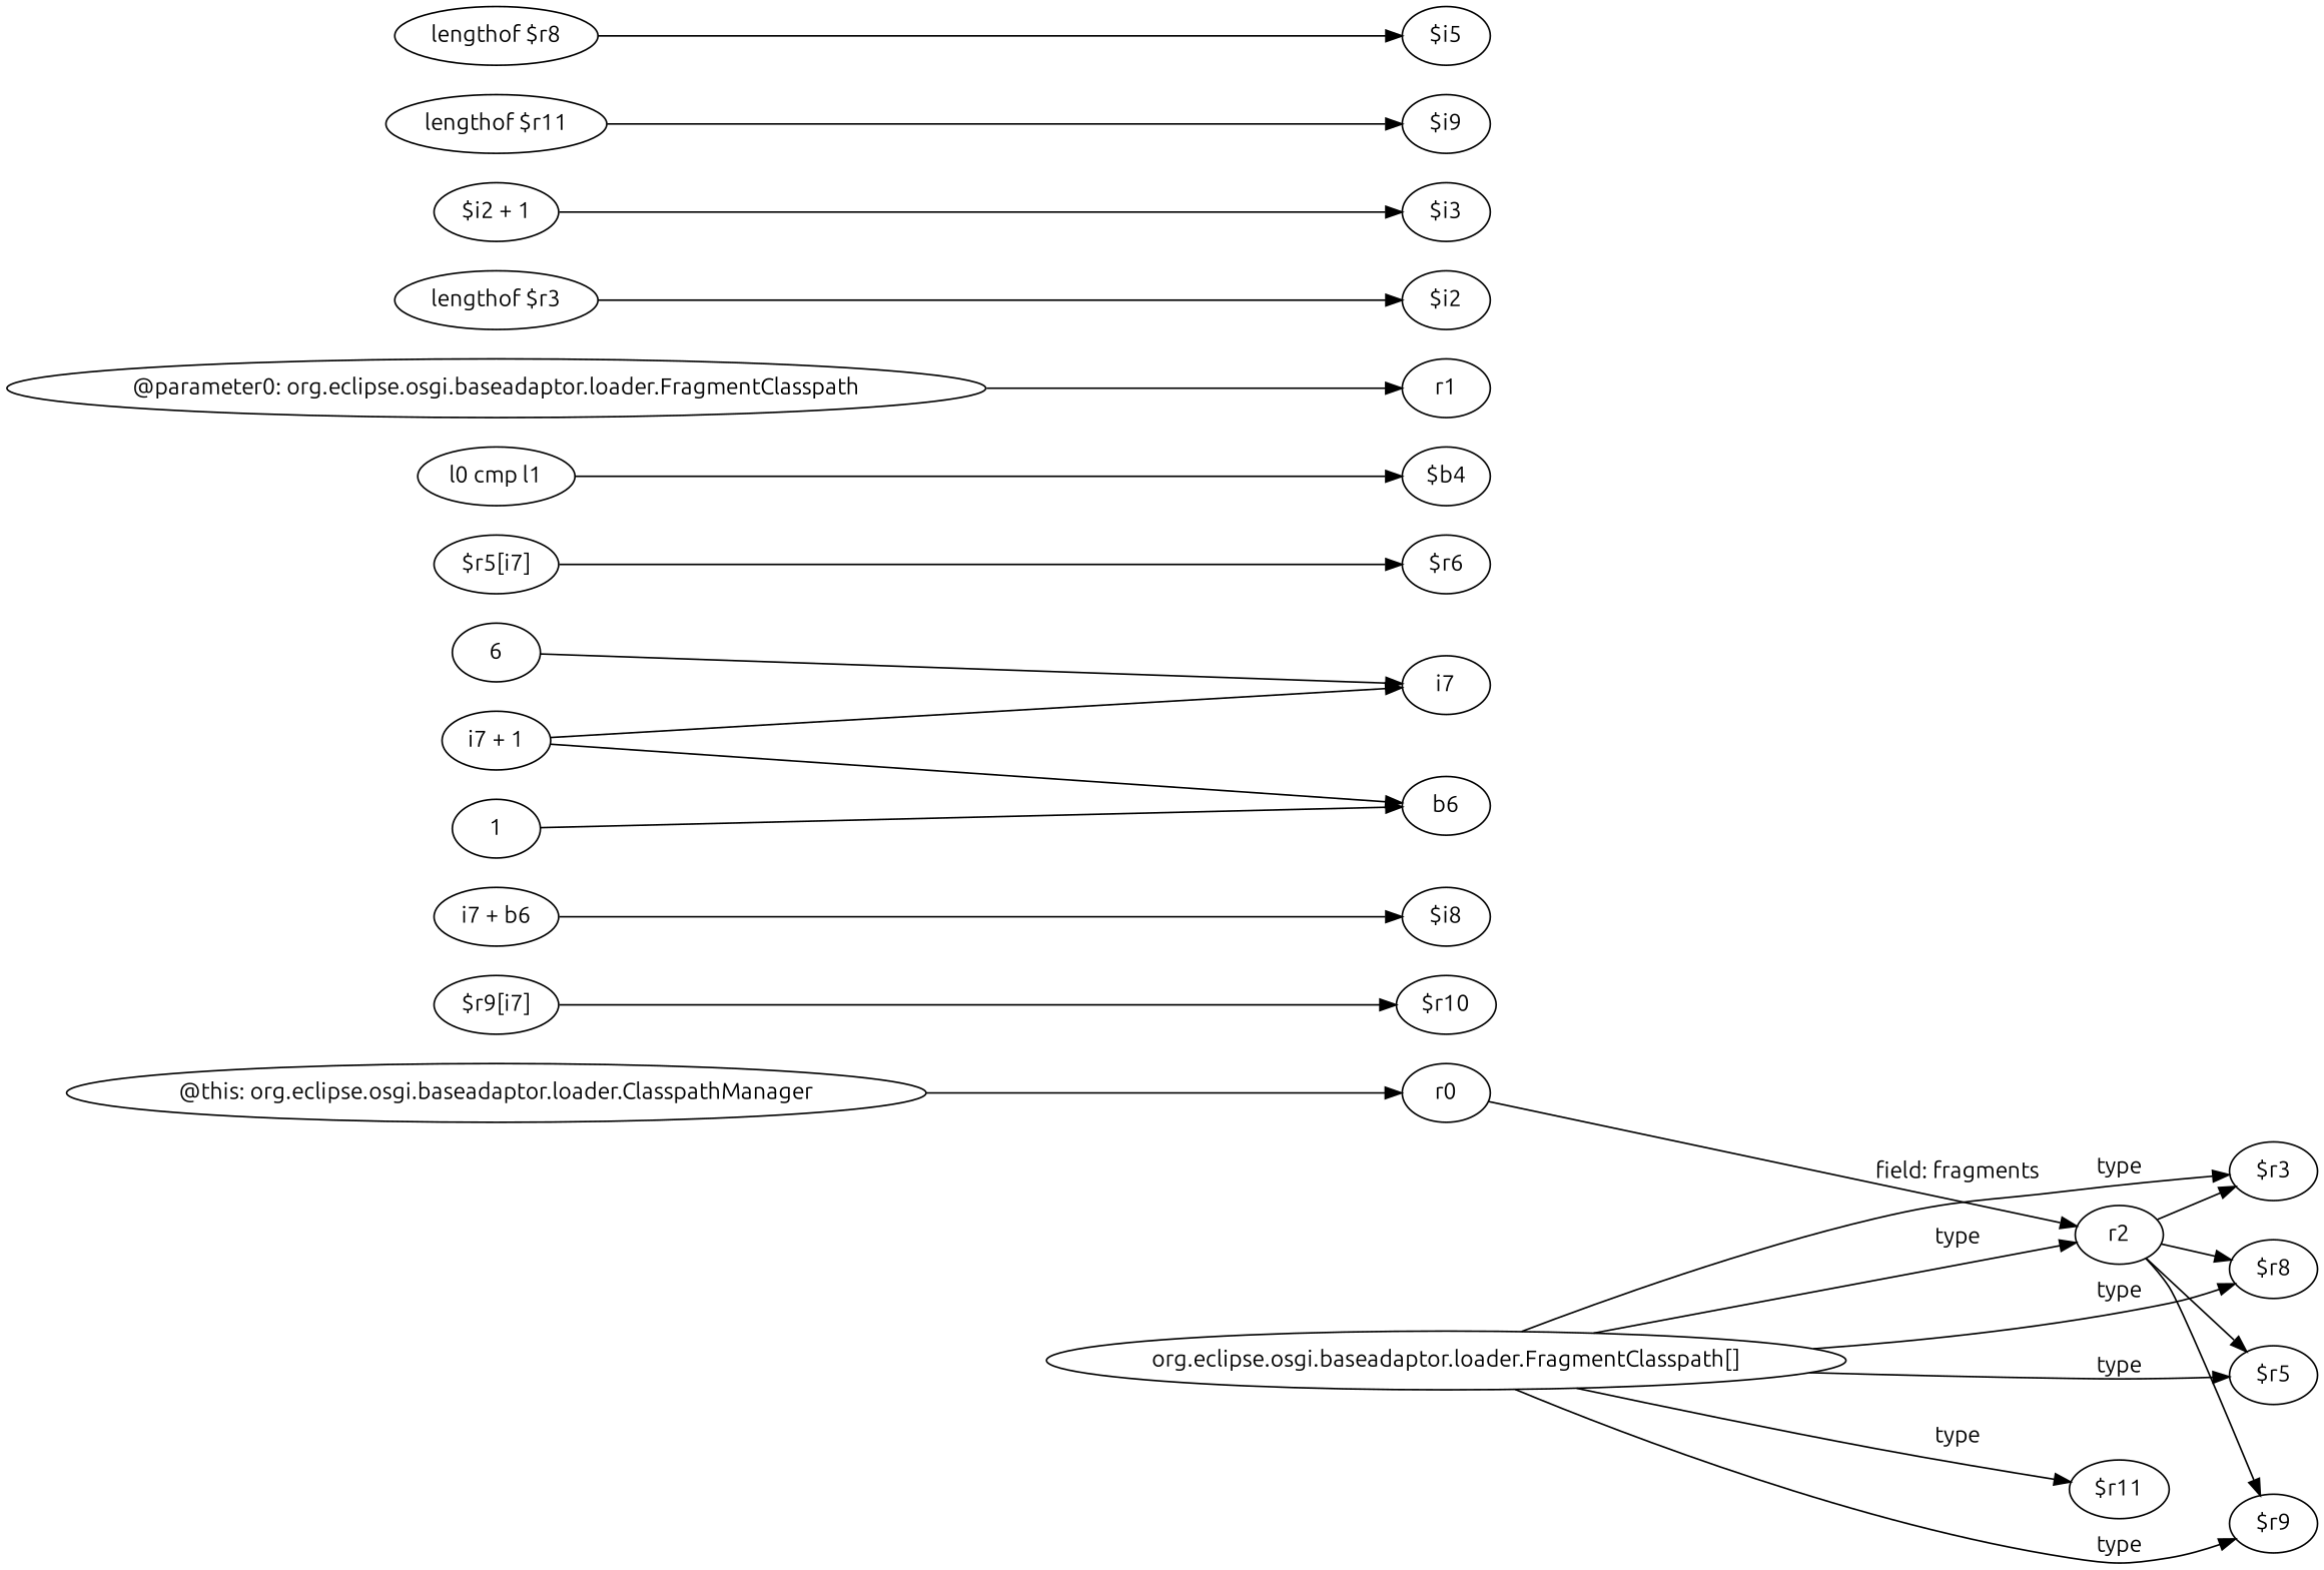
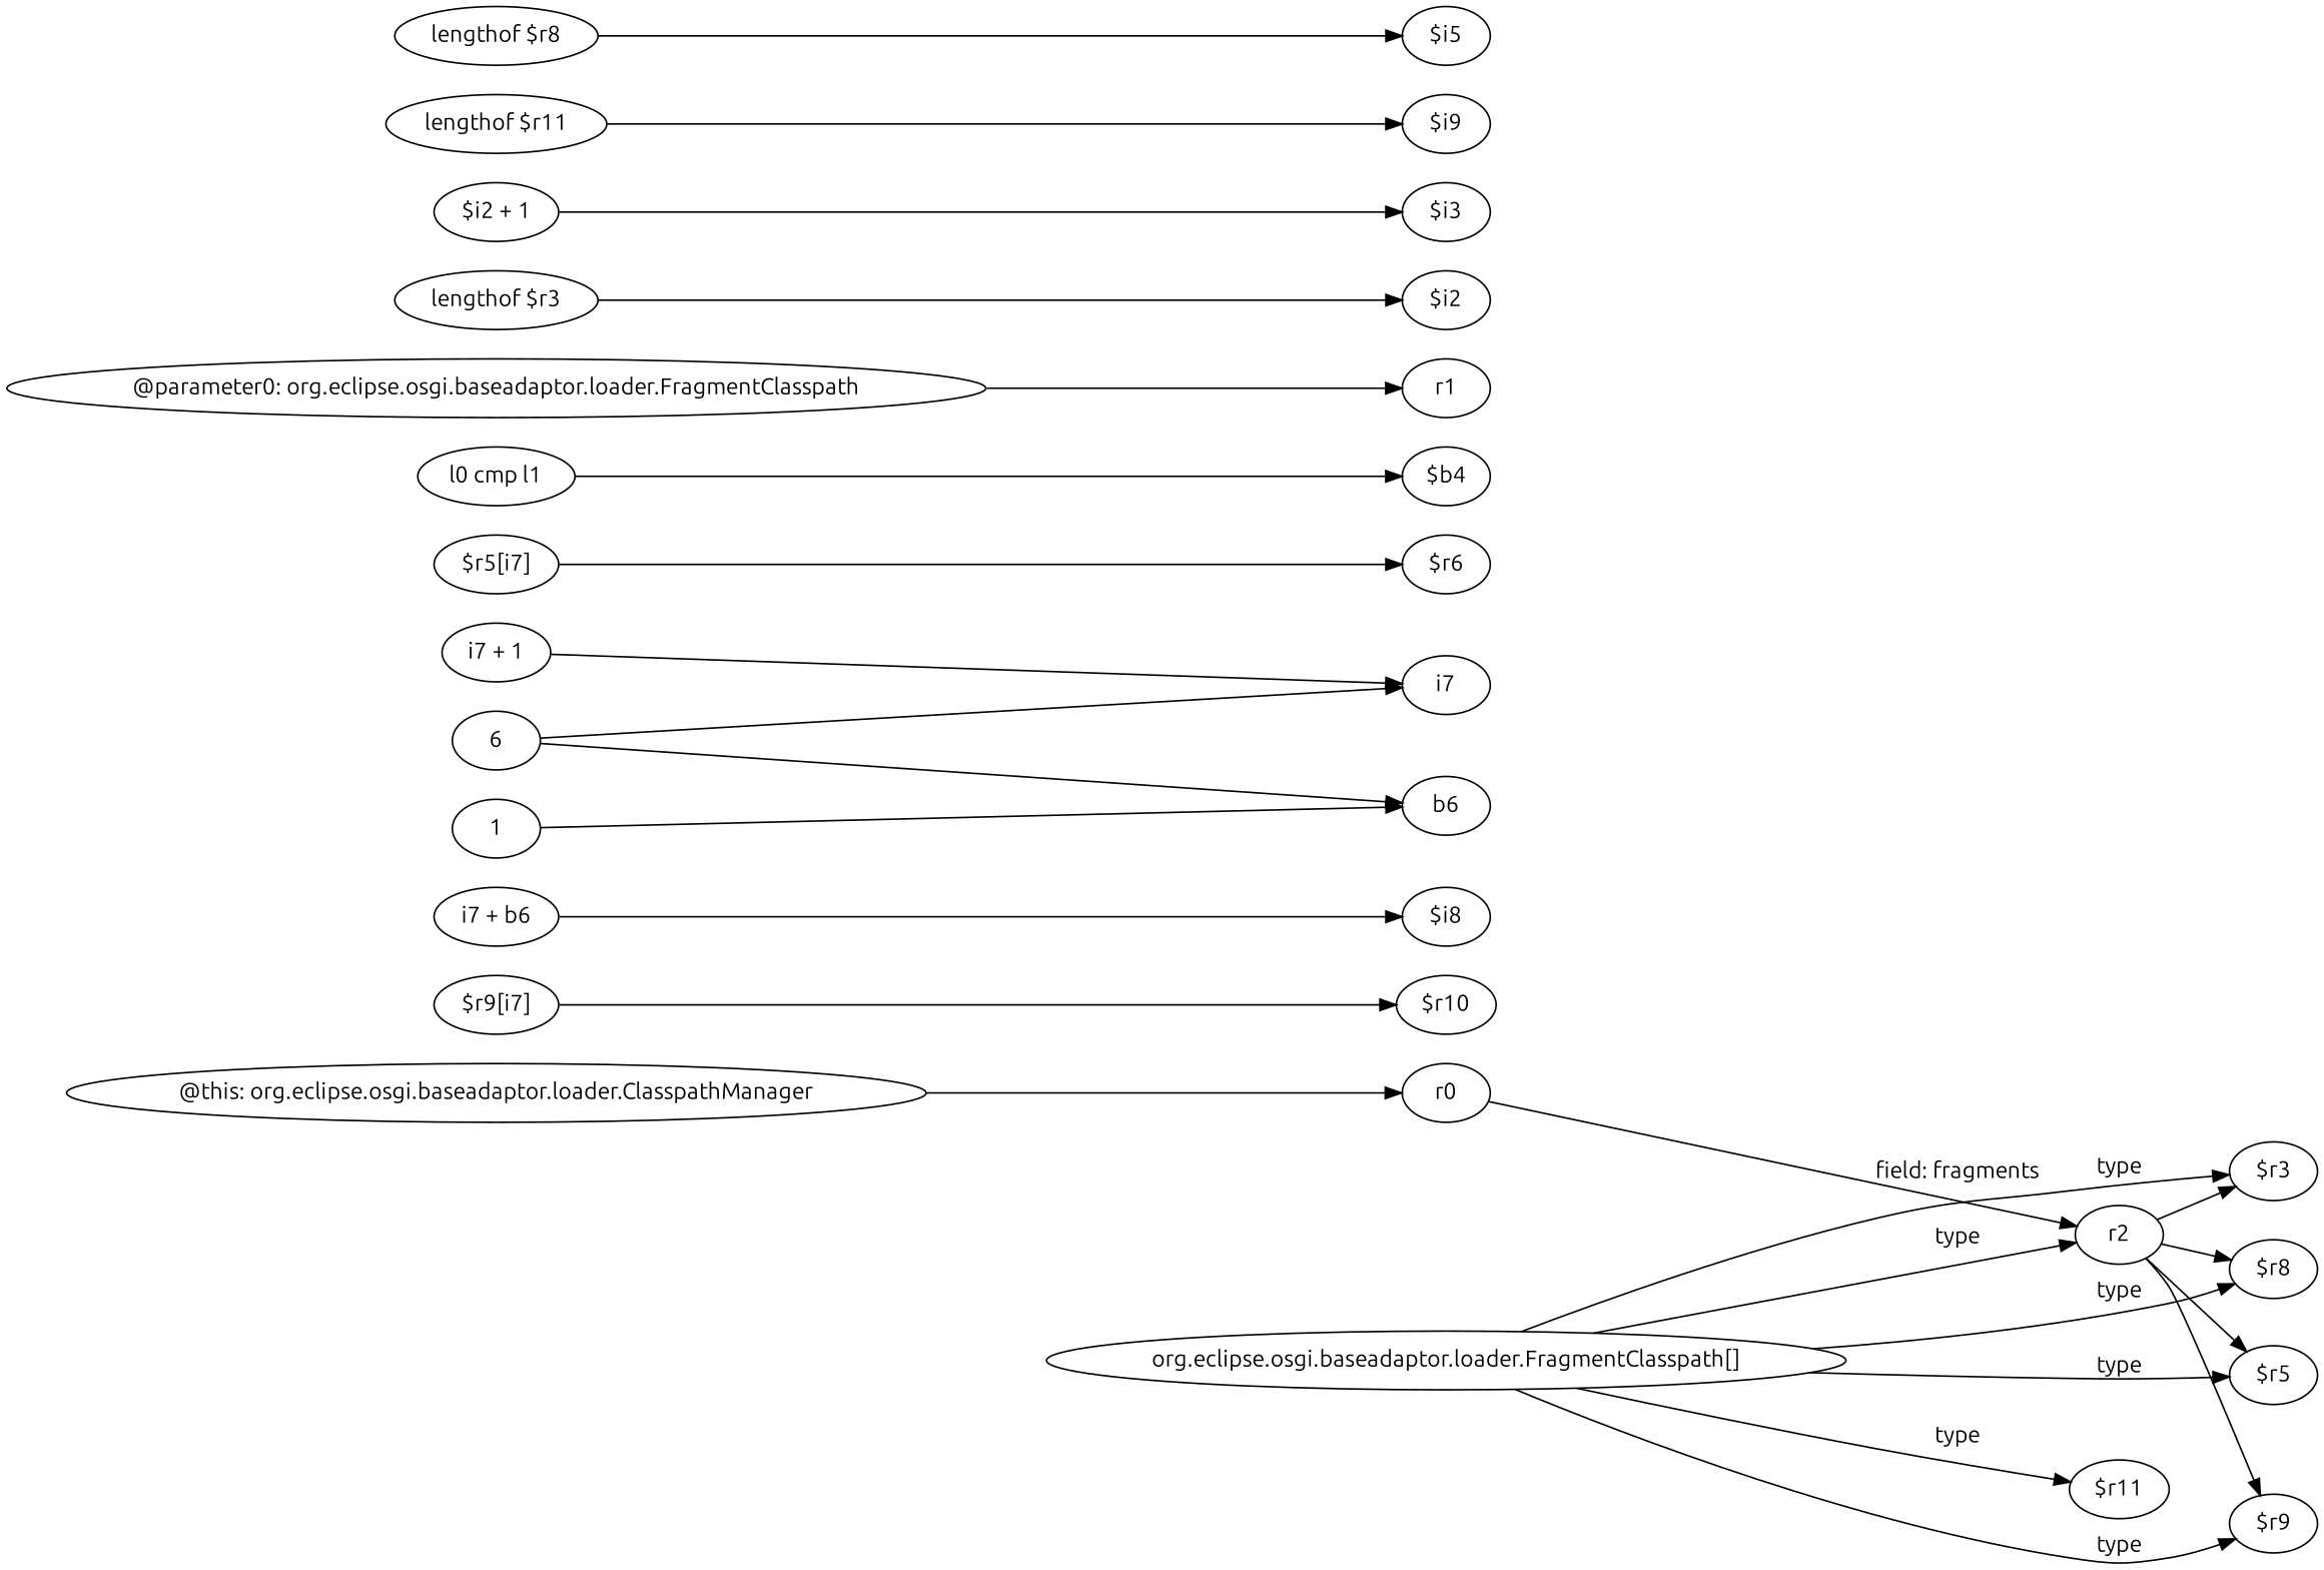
  digraph {
    fontname=Ubuntu
    rankdir=LR
    node [fontname=Ubuntu]
    edge [fontname=Ubuntu]
    n1 [label=r2]
    n2 [label="$r9"]
    n3 [label="$r8"]
    n4 [label="$r3"]
    n5 [label="$r5"]
    n6 [label="$r11"]
    n7 [label="$r9[i7]"]
    n8 [label="$r10"]
    n9 [label=r0]
    n10 [label="org.eclipse.osgi.baseadaptor.loader.FragmentClasspath[]"]
    n11 [label="i7 + b6"]
    n12 [label="$i8"]
    n13 [label="@this: org.eclipse.osgi.baseadaptor.loader.ClasspathManager"]
    n14 [label="i7 + 1"]
    n15 [label=i7]
    n16 [label="$r5[i7]"]
    n17 [label="$r6"]
    n18 [label=6]
    n19 [label=b6]
    n20 [label="l0 cmp l1"]
    n21 [label="$b4"]
    n22 [label="@parameter0: org.eclipse.osgi.baseadaptor.loader.FragmentClasspath"]
    n23 [label=r1]
    n24 [label="lengthof $r3"]
    n25 [label="$i2"]
    n26 [label="$i2 + 1"]
    n27 [label="$i3"]
    n28 [label="lengthof $r11"]
    n29 [label="$i9"]
    n30 [label="lengthof $r8"]
    n31 [label="$i5"]
    n32 [label=1]
    n1 -> n2
    n1 -> n3
    n1 -> n4
    n1 -> n5
    n7 -> n8
    n9 -> n1 [label="field: fragments"]
    n10 -> n1 [label=type]
    n10 -> n2 [label=type]
    n10 -> n3 [label=type]
    n10 -> n4 [label=type]
    n10 -> n5 [label=type]
    n10 -> n6 [label=type]
    n11 -> n12
    n13 -> n9
    n14 -> n15
    n16 -> n17
    n18 -> n15
-   n14 -> n19
+   n18 -> n19
    n20 -> n21
    n22 -> n23
    n24 -> n25
    n26 -> n27
    n28 -> n29
    n30 -> n31
    n32 -> n19
  }
